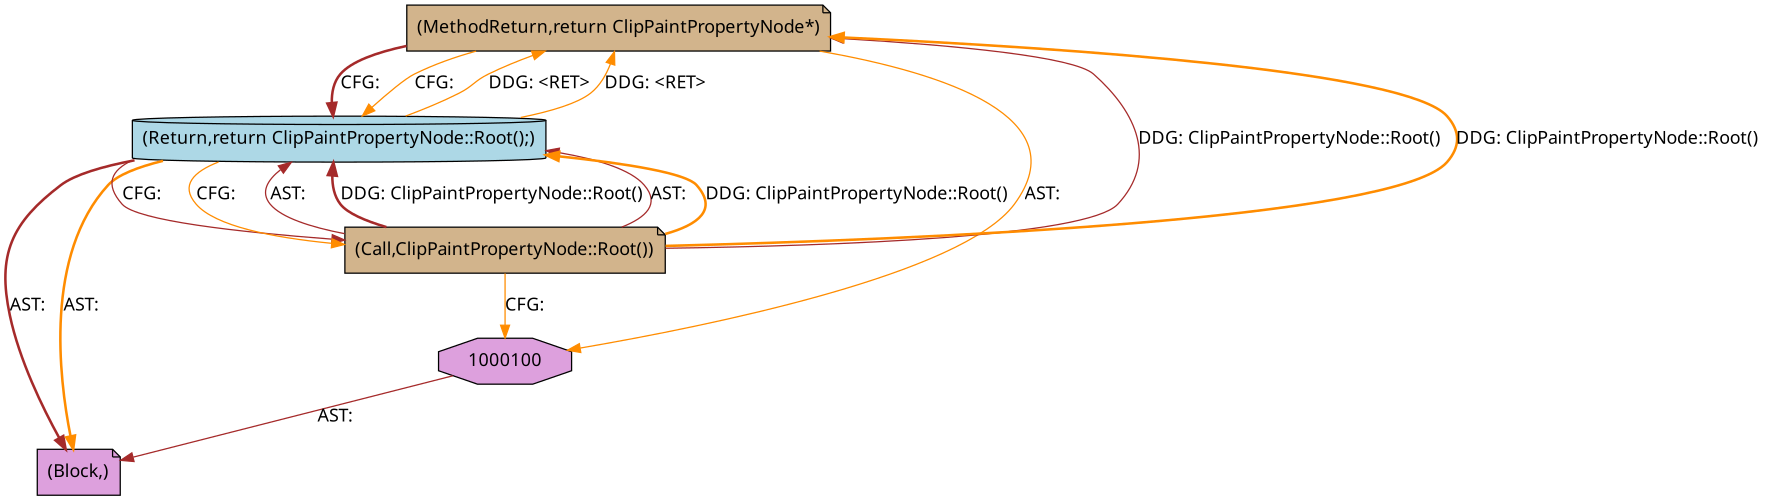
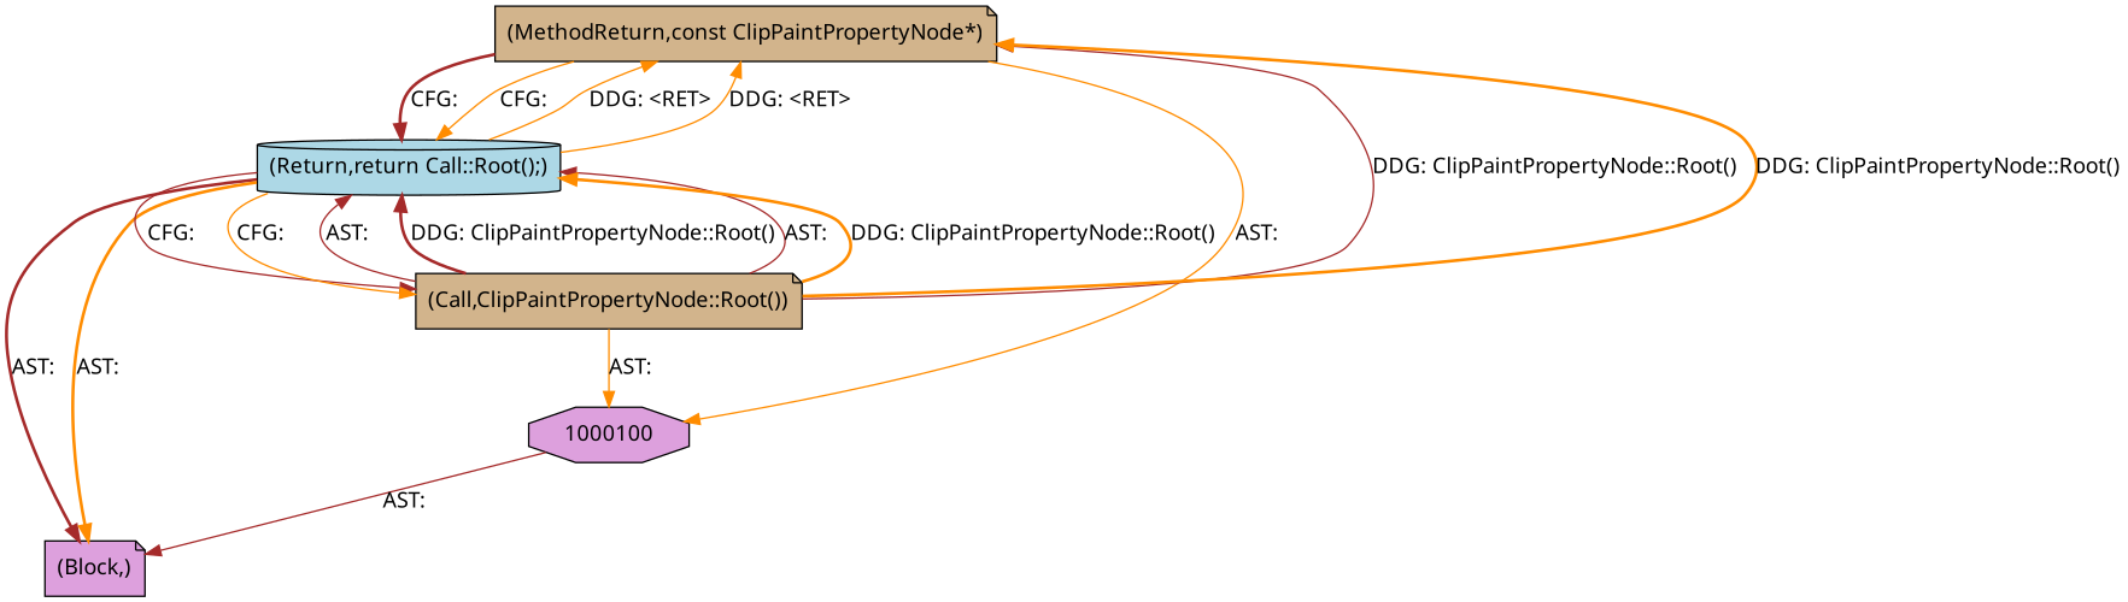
  digraph {
    fontname="Noto Sans"
    node [fillcolor=tan fontname="Noto Sans" shape=note style=filled]
    edge [color=darkorange fontname="Noto Sans" style=solid]
-   n1 [label="(MethodReturn,return ClipPaintPropertyNode*)"]
-   n2 [fillcolor=lightblue label="(Return,return ClipPaintPropertyNode::Root();)" shape=cylinder]
+   n1 [label="(MethodReturn,const ClipPaintPropertyNode*)"]
+   n2 [fillcolor=lightblue label="(Return,return Call::Root();)" shape=cylinder]
    1000100 [fillcolor=plum shape=octagon]
    n4 [fillcolor=plum label="(Block,)"]
    n5 [label="(Call,ClipPaintPropertyNode::Root())"]
    n1 -> n2 [color=brown label="CFG: " style=bold]
    n1 -> n2 [label="CFG: "]
    n1 -> 1000100 [label="AST: "]
    n2 -> n1 [label="DDG: <RET>"]
    n2 -> n1 [label="DDG: <RET>"]
    n2 -> n4 [color=brown label="AST: " style=bold]
    n2 -> n4 [label="AST: " style=bold]
    n2 -> n5 [color=brown label="CFG: "]
    n2 -> n5 [label="CFG: "]
    1000100 -> n4 [color=brown label="AST: "]
    n5 -> n1 [color=brown label="DDG: ClipPaintPropertyNode::Root()"]
    n5 -> n1 [label="DDG: ClipPaintPropertyNode::Root()" style=bold]
    n5 -> n2 [color=brown label="AST: "]
    n5 -> n2 [color=brown label="DDG: ClipPaintPropertyNode::Root()" style=bold]
    n5 -> n2 [color=brown label="AST: "]
    n5 -> n2 [label="DDG: ClipPaintPropertyNode::Root()" style=bold]
-   n5 -> 1000100 [label="CFG: "]
+   n5 -> 1000100 [label="AST: "]
  }
